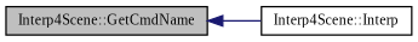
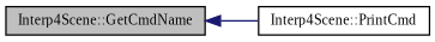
  digraph {
    rankdir=LR
    fontname="Liberation Serif"
    node [color=black fontname="Liberation Serif" fontsize=10 shape=record style=filled]
    n1 [fillcolor=grey75 fontcolor=black height=0.2 label="Interp4Scene::GetCmdName" width=0.4]
-   n2 [fillcolor=white height=0.2 label="Interp4Scene::Interp" width=0.4]
+   n2 [fillcolor=white height=0.2 label="Interp4Scene::PrintCmd" width=0.4]
    n1 -> n2 [color=midnightblue dir=back fontname="Liberation Serif" fontsize=10 labelfontname=Helvetica labelfontsize=10 style=solid]
  }
